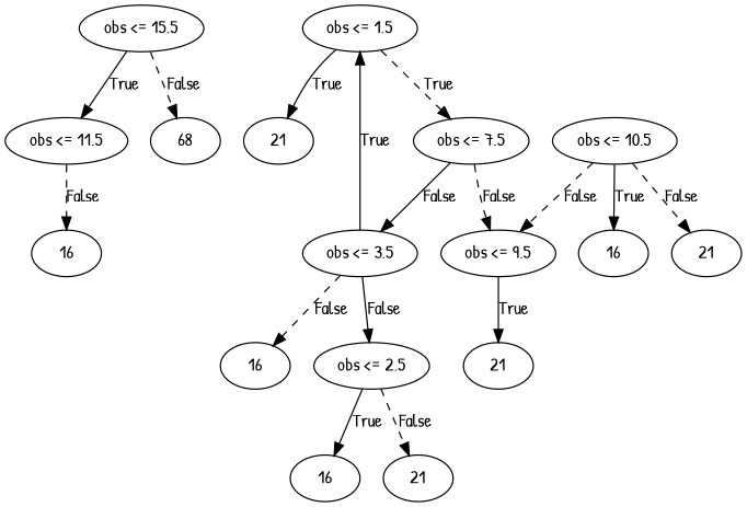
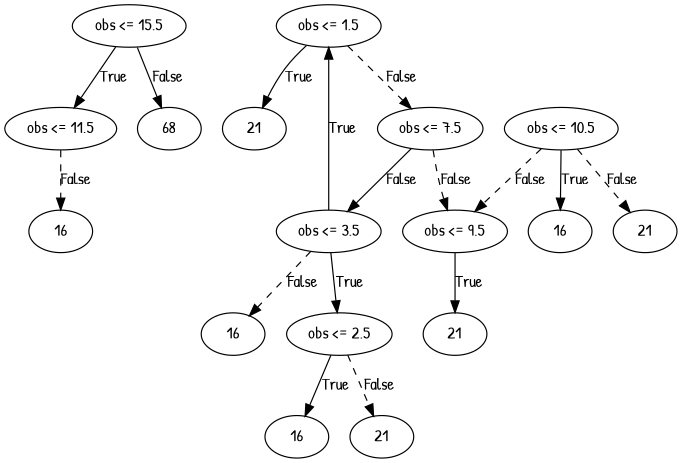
  digraph {
    fontname="Patrick Hand"
    node [fontname="Patrick Hand"]
    edge [fontname="Patrick Hand"]
    n1 [label="obs <= 15.5"]
    n2 [label="obs <= 11.5"]
    n3 [label=68]
    n4 [label=16]
    n5 [label="obs <= 1.5"]
    n6 [label=21]
    n7 [label="obs <= 7.5"]
    n8 [label="obs <= 3.5"]
    n9 [label="obs <= 9.5"]
    n10 [label="obs <= 2.5"]
    n11 [label=16]
    n12 [label=21]
    n13 [label=16]
    n14 [label=21]
    n15 [label="obs <= 10.5"]
    n16 [label=16]
    n17 [label=21]
    n1 -> n2 [label=True]
-   n1 -> n3 [label=False style=dashed]
+   n1 -> n3 [label=False style=solid]
    n2 -> n4 [label=False style=dashed]
    n5 -> n6 [label=True]
-   n5 -> n7 [label=True style=dashed]
+   n5 -> n7 [label=False style=dashed]
    n7 -> n8 [label=False]
    n7 -> n9 [label=False style=dashed]
    n8 -> n5 [label=True]
-   n8 -> n10 [label=False]
+   n8 -> n10 [label=True]
    n8 -> n11 [label=False style=dashed]
    n9 -> n12 [label=True]
    n10 -> n13 [label=True]
    n10 -> n14 [label=False style=dashed]
    n15 -> n9 [label=False style=dashed]
    n15 -> n16 [label=True]
    n15 -> n17 [label=False style=dashed]
  }
